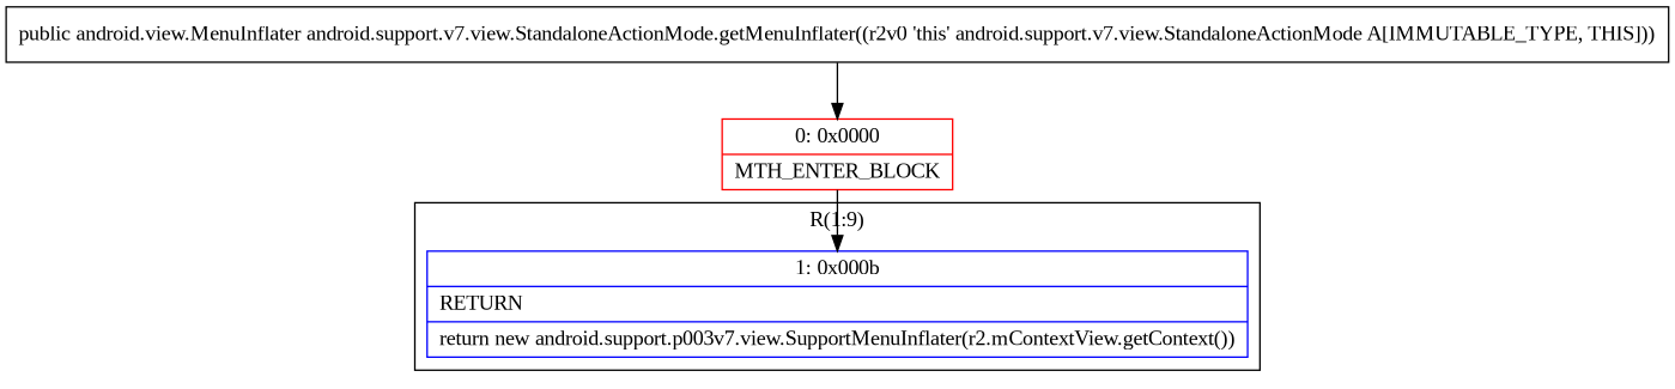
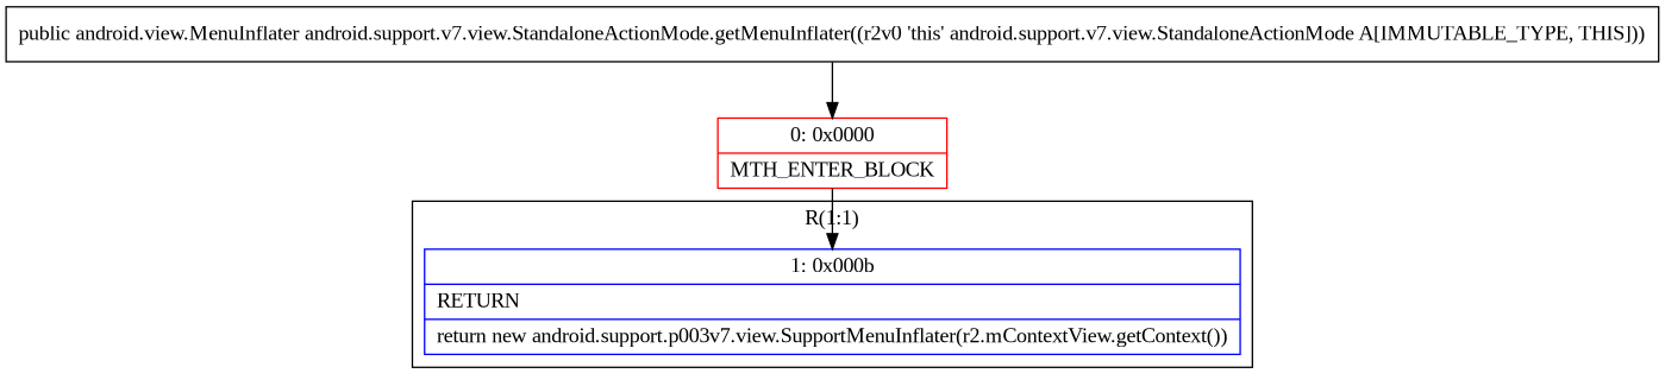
  digraph {
    fontname="Liberation Serif"
    node [shape=record fontname="Liberation Serif"]
    edge [fontname="Liberation Serif"]
    n1 [color=blue label="{1\:\ 0x000b|RETURN\l|return new android.support.p003v7.view.SupportMenuInflater(r2.mContextView.getContext())\l}"]
    n2 [color=red label="{0\:\ 0x0000|MTH_ENTER_BLOCK\l}"]
    n3 [label="{public android.view.MenuInflater android.support.v7.view.StandaloneActionMode.getMenuInflater((r2v0 'this' android.support.v7.view.StandaloneActionMode A[IMMUTABLE_TYPE, THIS])) }"]
    subgraph cluster_1 {
-     label="R(1:9)"
+     label="R(1:1)"
      n1
    }
    n2 -> n1
    n3 -> n2
  }
